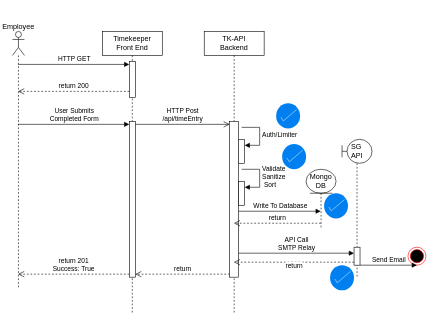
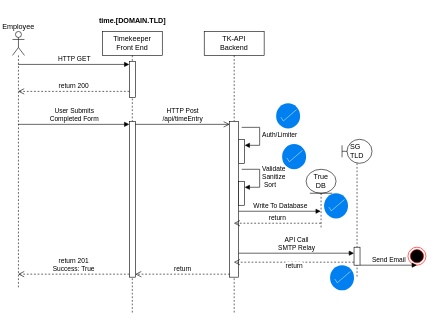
  <mxCell id="0" />
  <mxCell id="1" parent="0" />
  <mxCell id="2" value="Employee&lt;br&gt;&lt;br&gt;&lt;br&gt;&lt;br&gt;&lt;br&gt;" style="shape=umlLifeline;perimeter=lifelinePerimeter;whiteSpace=wrap;html=1;container=1;dropTarget=0;collapsible=0;recursiveResize=0;outlineConnect=0;portConstraint=eastwest;newEdgeStyle={&quot;curved&quot;:0,&quot;rounded&quot;:0};participant=umlActor;" parent="1" vertex="1"><mxGeometry x="20" y="52" width="20" height="430" as="geometry" /></mxCell>
  <mxCell id="3" value="Timekeeper&lt;br style=&quot;border-color: var(--border-color);&quot;&gt;Front End" style="shape=umlLifeline;perimeter=lifelinePerimeter;whiteSpace=wrap;html=1;container=1;dropTarget=0;collapsible=0;recursiveResize=0;outlineConnect=0;portConstraint=eastwest;newEdgeStyle={&quot;curved&quot;:0,&quot;rounded&quot;:0};" parent="1" vertex="1"><mxGeometry x="170" y="52" width="100" height="470" as="geometry" /></mxCell>
  <mxCell id="4" value="" style="html=1;points=[[0,0,0,0,5],[0,1,0,0,-5],[1,0,0,0,5],[1,1,0,0,-5]];perimeter=orthogonalPerimeter;outlineConnect=0;targetShapes=umlLifeline;portConstraint=eastwest;newEdgeStyle={&quot;curved&quot;:0,&quot;rounded&quot;:0};" parent="3" vertex="1"><mxGeometry x="45" y="50" width="10" height="60" as="geometry" /></mxCell>
+ <mxCell id="5" value="&lt;b&gt;time.[DOMAIN.TLD]&lt;/b&gt;" style="text;html=1;align=center;verticalAlign=middle;resizable=0;points=[];autosize=1;strokeColor=none;fillColor=none;" parent="1" vertex="1"><mxGeometry x="155" y="20" width="130" height="30" as="geometry" /></mxCell>
  <mxCell id="6" value="TK-API&lt;br&gt;Backend" style="shape=umlLifeline;perimeter=lifelinePerimeter;whiteSpace=wrap;html=1;container=1;dropTarget=0;collapsible=0;recursiveResize=0;outlineConnect=0;portConstraint=eastwest;newEdgeStyle={&quot;curved&quot;:0,&quot;rounded&quot;:0};" parent="1" vertex="1"><mxGeometry x="340" y="52" width="100" height="470" as="geometry" /></mxCell>
  <mxCell id="7" value="" style="html=1;points=[[0,0,0,0,5],[0,1,0,0,-5],[1,0,0,0,5],[1,1,0,0,-5]];perimeter=orthogonalPerimeter;outlineConnect=0;targetShapes=umlLifeline;portConstraint=eastwest;newEdgeStyle={&quot;curved&quot;:0,&quot;rounded&quot;:0};" parent="6" vertex="1"><mxGeometry x="-125" y="150" width="10" height="260" as="geometry" /></mxCell>
  <mxCell id="8" value="User Submits &lt;br&gt;Completed Form" style="html=1;verticalAlign=bottom;endArrow=block;curved=0;rounded=0;entryX=0;entryY=0;entryDx=0;entryDy=5;" parent="6" target="7" edge="1"><mxGeometry relative="1" as="geometry"><mxPoint x="-310.5" y="155" as="sourcePoint" /></mxGeometry></mxCell>
  <mxCell id="9" value="HTTP Post&lt;br&gt;/api/timeEntry" style="html=1;verticalAlign=bottom;endArrow=open;endSize=8;curved=0;rounded=0;exitX=1;exitY=0;exitDx=0;exitDy=5;exitPerimeter=0;entryX=0;entryY=0;entryDx=0;entryDy=5;entryPerimeter=0;" parent="6" source="7" target="12" edge="1"><mxGeometry relative="1" as="geometry"><mxPoint x="30" y="155" as="targetPoint" /></mxGeometry></mxCell>
  <mxCell id="10" value="" style="html=1;points=[[0,0,0,0,5],[0,1,0,0,-5],[1,0,0,0,5],[1,1,0,0,-5]];perimeter=orthogonalPerimeter;outlineConnect=0;targetShapes=umlLifeline;portConstraint=eastwest;newEdgeStyle={&quot;curved&quot;:0,&quot;rounded&quot;:0};" parent="6" vertex="1"><mxGeometry x="57.5" y="180.03" width="10" height="40" as="geometry" /></mxCell>
  <mxCell id="11" value="Auth/Limiter" style="html=1;align=left;spacingLeft=2;endArrow=block;rounded=0;edgeStyle=orthogonalEdgeStyle;curved=0;rounded=0;" parent="6" target="10" edge="1"><mxGeometry relative="1" as="geometry"><mxPoint x="62.5" y="160.03" as="sourcePoint" /><Array as="points"><mxPoint x="92.5" y="190.03" /></Array></mxGeometry></mxCell>
  <mxCell id="12" value="" style="html=1;points=[[0,0,0,0,5],[0,1,0,0,-5],[1,0,0,0,5],[1,1,0,0,-5]];perimeter=orthogonalPerimeter;outlineConnect=0;targetShapes=umlLifeline;portConstraint=eastwest;newEdgeStyle={&quot;curved&quot;:0,&quot;rounded&quot;:0};" parent="6" vertex="1"><mxGeometry x="42.5" y="150" width="15" height="260" as="geometry" /></mxCell>
  <mxCell id="13" value="" style="html=1;points=[[0,0,0,0,5],[0,1,0,0,-5],[1,0,0,0,5],[1,1,0,0,-5]];perimeter=orthogonalPerimeter;outlineConnect=0;targetShapes=umlLifeline;portConstraint=eastwest;newEdgeStyle={&quot;curved&quot;:0,&quot;rounded&quot;:0};" parent="6" vertex="1"><mxGeometry x="57.5" y="250.03" width="10" height="40" as="geometry" /></mxCell>
  <mxCell id="14" value="Validate&lt;br&gt;Sanitize&lt;br&gt;&amp;nbsp;Sort" style="html=1;align=left;spacingLeft=2;endArrow=block;rounded=0;edgeStyle=orthogonalEdgeStyle;curved=0;rounded=0;" parent="6" target="13" edge="1"><mxGeometry relative="1" as="geometry"><mxPoint x="62.5" y="230.03" as="sourcePoint" /><Array as="points"><mxPoint x="92.5" y="260.03" /></Array></mxGeometry></mxCell>
  <mxCell id="15" value="return" style="html=1;verticalAlign=bottom;endArrow=open;dashed=1;endSize=8;curved=0;rounded=0;exitX=0;exitY=1;exitDx=0;exitDy=-5;exitPerimeter=0;entryX=1;entryY=1;entryDx=0;entryDy=-5;entryPerimeter=0;" parent="6" source="12" target="7" edge="1"><mxGeometry relative="1" as="geometry"><mxPoint x="20" y="390" as="sourcePoint" /><mxPoint x="-130.0" y="390.0" as="targetPoint" /></mxGeometry></mxCell>
  <mxCell id="16" value="HTTP GET" style="html=1;verticalAlign=bottom;endArrow=block;curved=0;rounded=0;entryX=0;entryY=0;entryDx=0;entryDy=5;" parent="1" source="2" target="4" edge="1"><mxGeometry relative="1" as="geometry"><mxPoint x="145" y="267" as="sourcePoint" /></mxGeometry></mxCell>
  <mxCell id="17" value="return 200" style="html=1;verticalAlign=bottom;endArrow=open;dashed=1;endSize=8;curved=0;rounded=0;exitX=0;exitY=1;exitDx=0;exitDy=-5;" parent="1" edge="1"><mxGeometry relative="1" as="geometry"><mxPoint x="29.5" y="152" as="targetPoint" /><mxPoint x="215" y="152" as="sourcePoint" /></mxGeometry></mxCell>
- <mxCell id="18" value="&lt;div style=&quot;text-align: justify; line-height: 110%;&quot;&gt;&lt;span style=&quot;background-color: initial;&quot;&gt;SG&lt;/span&gt;&lt;/div&gt;&lt;div style=&quot;text-align: justify; line-height: 110%;&quot;&gt;&lt;span style=&quot;background-color: initial;&quot;&gt;API&lt;/span&gt;&lt;/div&gt;" style="shape=umlLifeline;perimeter=lifelinePerimeter;whiteSpace=wrap;html=1;container=1;dropTarget=0;collapsible=0;recursiveResize=0;outlineConnect=0;portConstraint=eastwest;newEdgeStyle={&quot;curved&quot;:0,&quot;rounded&quot;:0};participant=umlBoundary;align=center;" parent="1" vertex="1"><mxGeometry x="570" y="232" width="50" height="230" as="geometry" /></mxCell>
+ <mxCell id="18" value="&lt;div style=&quot;text-align: justify; line-height: 110%;&quot;&gt;&lt;span style=&quot;background-color: initial;&quot;&gt;SG&lt;/span&gt;&lt;/div&gt;&lt;div style=&quot;text-align: justify; line-height: 110%;&quot;&gt;&lt;span style=&quot;background-color: initial;&quot;&gt;TLD&lt;/span&gt;&lt;/div&gt;" style="shape=umlLifeline;perimeter=lifelinePerimeter;whiteSpace=wrap;html=1;container=1;dropTarget=0;collapsible=0;recursiveResize=0;outlineConnect=0;portConstraint=eastwest;newEdgeStyle={&quot;curved&quot;:0,&quot;rounded&quot;:0};participant=umlBoundary;align=center;" parent="1" vertex="1"><mxGeometry x="570" y="232" width="50" height="230" as="geometry" /></mxCell>
  <mxCell id="19" value="" style="html=1;points=[[0,0,0,0,5],[0,1,0,0,-5],[1,0,0,0,5],[1,1,0,0,-5]];perimeter=orthogonalPerimeter;outlineConnect=0;targetShapes=umlLifeline;portConstraint=eastwest;newEdgeStyle={&quot;curved&quot;:0,&quot;rounded&quot;:0};" parent="18" vertex="1"><mxGeometry x="20" y="180" width="10" height="30" as="geometry" /></mxCell>
  <mxCell id="20" value="API Call&lt;br&gt;SMTP Relay" style="html=1;verticalAlign=bottom;endArrow=block;curved=0;rounded=0;entryX=0;entryY=0;entryDx=0;entryDy=5;entryPerimeter=0;" parent="1" edge="1"><mxGeometry width="80" relative="1" as="geometry"><mxPoint x="397.5" y="422" as="sourcePoint" /><mxPoint x="590" y="422" as="targetPoint" /></mxGeometry></mxCell>
  <mxCell id="21" value="return" style="html=1;verticalAlign=bottom;endArrow=open;dashed=1;endSize=8;curved=0;rounded=0;exitX=0;exitY=1;exitDx=0;exitDy=-5;exitPerimeter=0;" parent="1" source="19" target="6" edge="1"><mxGeometry x="-0.001" y="15" relative="1" as="geometry"><mxPoint x="520" y="462" as="sourcePoint" /><mxPoint x="397.5" y="457" as="targetPoint" /><mxPoint as="offset" /></mxGeometry></mxCell>
- <mxCell id="22" value="Mongo&lt;br&gt;DB" style="shape=umlLifeline;perimeter=lifelinePerimeter;whiteSpace=wrap;html=1;container=1;dropTarget=0;collapsible=0;recursiveResize=0;outlineConnect=0;portConstraint=eastwest;newEdgeStyle={&quot;curved&quot;:0,&quot;rounded&quot;:0};participant=umlEntity;" parent="1" vertex="1"><mxGeometry x="510" y="282" width="50" height="100" as="geometry" /></mxCell>
+ <mxCell id="22" value="True&lt;br&gt;DB" style="shape=umlLifeline;perimeter=lifelinePerimeter;whiteSpace=wrap;html=1;container=1;dropTarget=0;collapsible=0;recursiveResize=0;outlineConnect=0;portConstraint=eastwest;newEdgeStyle={&quot;curved&quot;:0,&quot;rounded&quot;:0};participant=umlEntity;" parent="1" vertex="1"><mxGeometry x="510" y="282" width="50" height="100" as="geometry" /></mxCell>
  <mxCell id="23" value="Write To Database" style="html=1;verticalAlign=bottom;endArrow=block;curved=0;rounded=0;" parent="1" edge="1"><mxGeometry width="80" relative="1" as="geometry"><mxPoint x="397.5" y="352" as="sourcePoint" /><mxPoint x="534.5" y="352" as="targetPoint" /></mxGeometry></mxCell>
  <mxCell id="24" value="return" style="html=1;verticalAlign=bottom;endArrow=open;dashed=1;endSize=8;curved=0;rounded=0;" parent="1" target="6" edge="1"><mxGeometry relative="1" as="geometry"><mxPoint x="534.5" y="372" as="sourcePoint" /><mxPoint x="410" y="372" as="targetPoint" /></mxGeometry></mxCell>
  <mxCell id="25" value="" style="ellipse;html=1;shape=endState;fillColor=#000000;strokeColor=#ff0000;" parent="1" vertex="1"><mxGeometry x="680" y="412" width="30" height="30" as="geometry" /></mxCell>
  <mxCell id="26" value="Send Email" style="html=1;verticalAlign=bottom;endArrow=block;curved=0;rounded=0;entryX=0.5;entryY=1;entryDx=0;entryDy=0;" parent="1" source="19" target="25" edge="1"><mxGeometry width="80" relative="1" as="geometry"><mxPoint x="490" y="512" as="sourcePoint" /><mxPoint x="682.5" y="512" as="targetPoint" /></mxGeometry></mxCell>
  <mxCell id="27" value="return 201&lt;br&gt;Success: True" style="html=1;verticalAlign=bottom;endArrow=open;dashed=1;endSize=8;curved=0;rounded=0;exitX=0;exitY=1;exitDx=0;exitDy=-5;exitPerimeter=0;" parent="1" source="7" target="2" edge="1"><mxGeometry relative="1" as="geometry"><mxPoint x="197" y="462" as="sourcePoint" /><mxPoint x="40" y="462" as="targetPoint" /></mxGeometry></mxCell>
  <mxCell id="28" value="" style="html=1;verticalLabelPosition=bottom;labelBackgroundColor=#ffffff;verticalAlign=top;shadow=0;dashed=0;strokeWidth=2;shape=mxgraph.ios7.misc.select;fillColor=#0080f0;strokeColor=#ffffff;sketch=0;" vertex="1" parent="1"><mxGeometry x="460" y="172" width="40" height="42" as="geometry" /></mxCell>
  <mxCell id="29" value="" style="html=1;verticalLabelPosition=bottom;labelBackgroundColor=#ffffff;verticalAlign=top;shadow=0;dashed=0;strokeWidth=2;shape=mxgraph.ios7.misc.select;fillColor=#0080f0;strokeColor=#ffffff;sketch=0;" vertex="1" parent="1"><mxGeometry x="470" y="240" width="40" height="42" as="geometry" /></mxCell>
  <mxCell id="30" value="" style="html=1;verticalLabelPosition=bottom;labelBackgroundColor=#ffffff;verticalAlign=top;shadow=0;dashed=0;strokeWidth=2;shape=mxgraph.ios7.misc.select;fillColor=#0080f0;strokeColor=#ffffff;sketch=0;" vertex="1" parent="1"><mxGeometry x="540" y="322" width="40" height="42" as="geometry" /></mxCell>
  <mxCell id="31" value="" style="html=1;verticalLabelPosition=bottom;labelBackgroundColor=#ffffff;verticalAlign=top;shadow=0;dashed=0;strokeWidth=2;shape=mxgraph.ios7.misc.select;fillColor=#0080f0;strokeColor=#ffffff;sketch=0;" vertex="1" parent="1"><mxGeometry x="550" y="442" width="40" height="42" as="geometry" /></mxCell>
